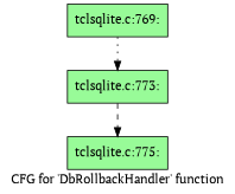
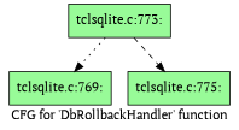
  digraph {
    fontname="PT Serif"
    label="CFG for 'DbRollbackHandler' function"
    node [fillcolor=palegreen fontname="PT Serif" shape=record style=filled]
    edge [fontname="PT Serif"]
    n1 [label="{tclsqlite.c:769:}"]
    n2 [label="{tclsqlite.c:773:}"]
    n3 [label="{tclsqlite.c:775:}"]
-   n1 -> n2 [style=dotted]
+   n2 -> n1 [style=dotted]
    n2 -> n3 [style=dashed]
  }
